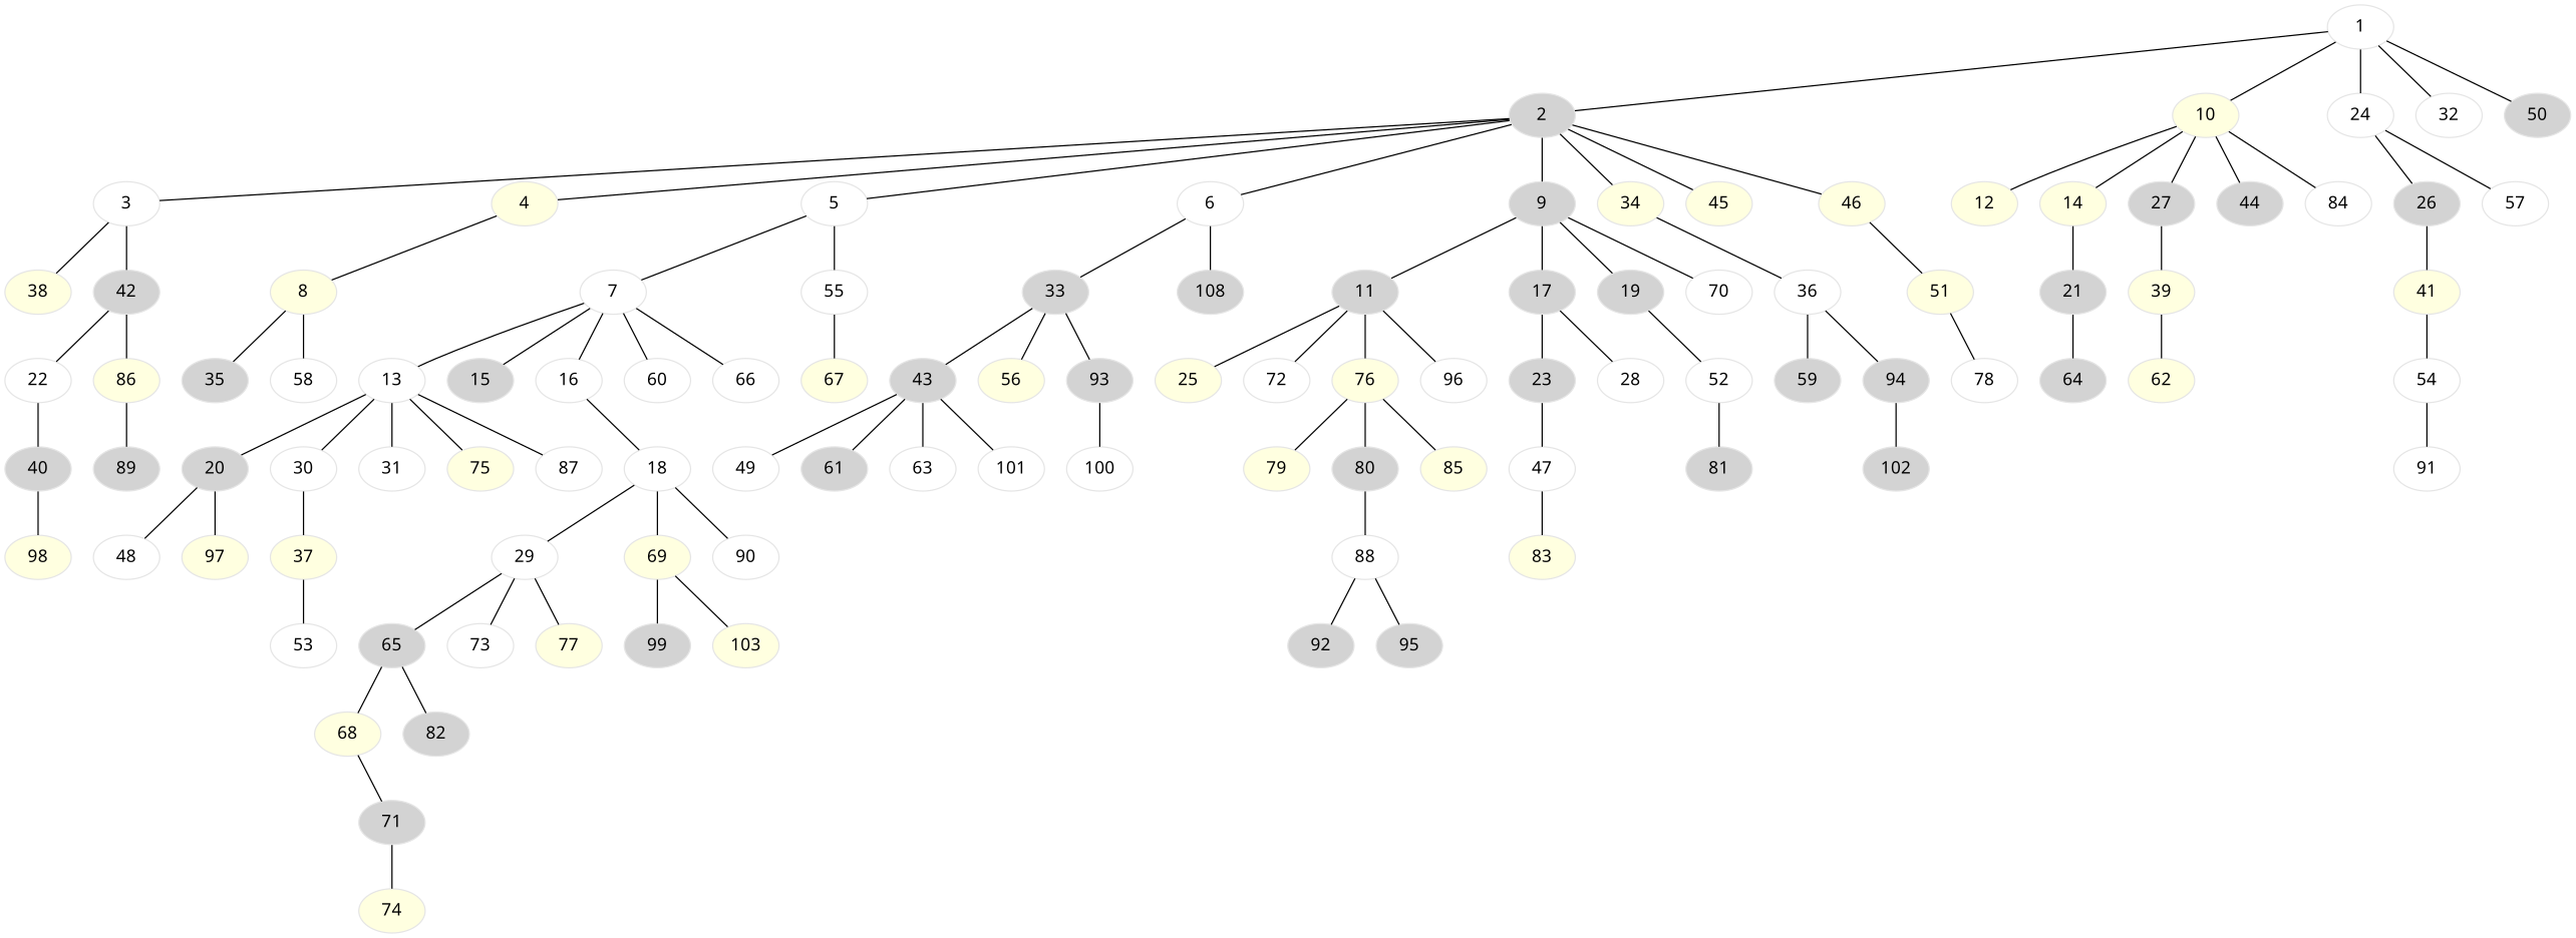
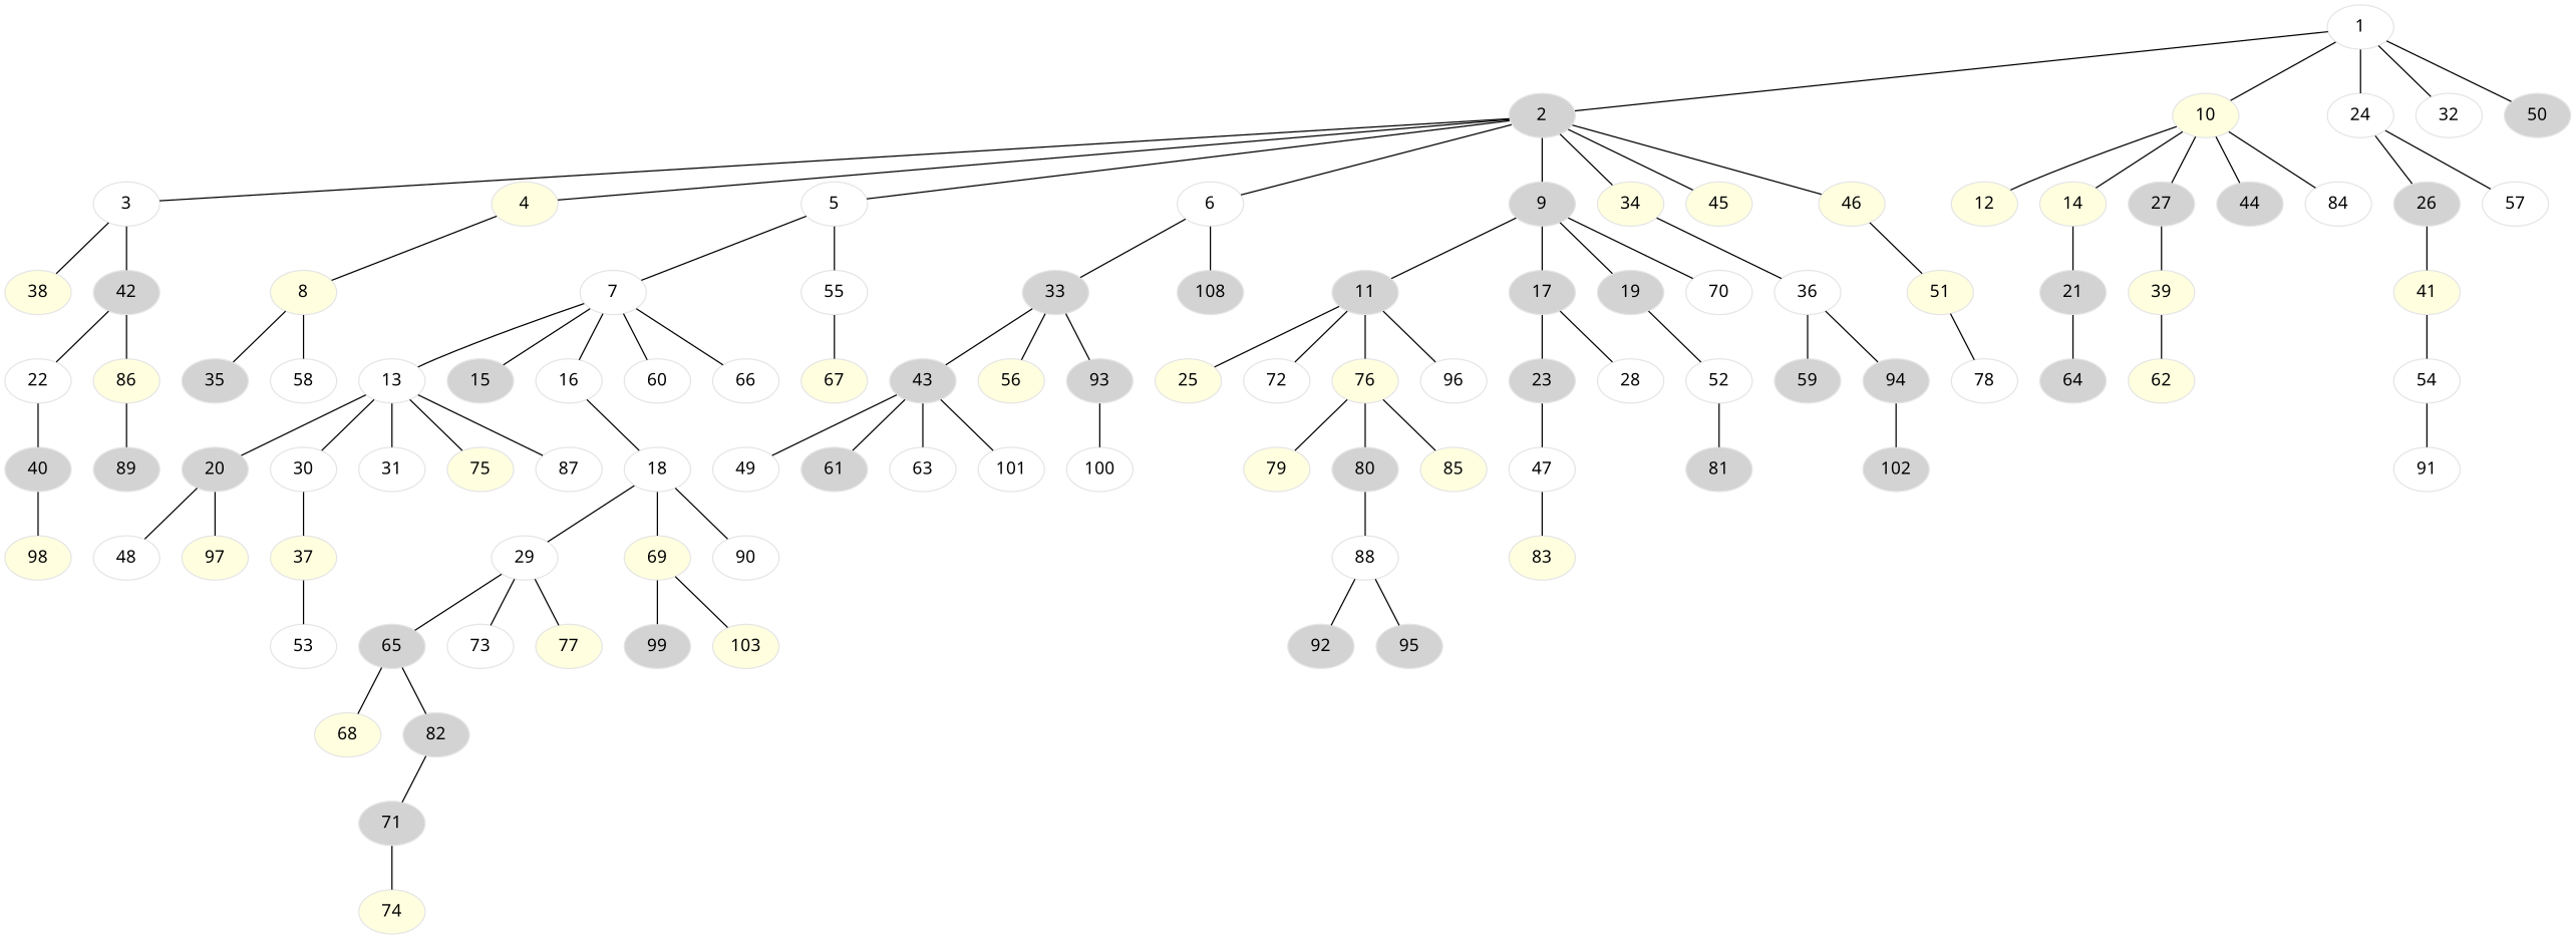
  graph {
    fontname="Noto Sans"
    node [color=gray90 fillcolor=white fontname="Noto Sans" style=filled]
    edge [fontname="Noto Sans"]
    2 [fillcolor=lightgrey]
    1
    10 [fillcolor=lightyellow]
    24
    32
    50 [fillcolor=lightgrey]
    3
    4 [fillcolor=lightyellow]
    5
    6
    9 [fillcolor=lightgrey]
    34 [fillcolor=lightyellow]
    45 [fillcolor=lightyellow]
    46 [fillcolor=lightyellow]
    12 [fillcolor=lightyellow]
    14 [fillcolor=lightyellow]
    27 [fillcolor=lightgrey]
    44 [fillcolor=lightgrey]
    84
    26 [fillcolor=lightgrey]
    57
    38 [fillcolor=lightyellow]
    42 [fillcolor=lightgrey]
    8 [fillcolor=lightyellow]
    7
    55
    33 [fillcolor=lightgrey]
    n28 [fillcolor=lightgrey label=108]
    11 [fillcolor=lightgrey]
    17 [fillcolor=lightgrey]
    19 [fillcolor=lightgrey]
    70
    36
    51 [fillcolor=lightyellow]
    40 [fillcolor=lightgrey]
    22
    86 [fillcolor=lightyellow]
    35 [fillcolor=lightgrey]
    58
    13
    15 [fillcolor=lightgrey]
    16
    60
    66
    67 [fillcolor=lightyellow]
    43 [fillcolor=lightgrey]
    56 [fillcolor=lightyellow]
    93 [fillcolor=lightgrey]
    20 [fillcolor=lightgrey]
    30
    31
    75 [fillcolor=lightyellow]
    87
    18
    25 [fillcolor=lightyellow]
    72
    76 [fillcolor=lightyellow]
    96
    23 [fillcolor=lightgrey]
    28
    52
    21 [fillcolor=lightgrey]
    39 [fillcolor=lightyellow]
    79 [fillcolor=lightyellow]
    80 [fillcolor=lightgrey]
    85 [fillcolor=lightyellow]
    48
    97 [fillcolor=lightyellow]
    37 [fillcolor=lightyellow]
    64 [fillcolor=lightgrey]
    29
    69 [fillcolor=lightyellow]
    90
    47
    65 [fillcolor=lightgrey]
    73
    77 [fillcolor=lightyellow]
    99 [fillcolor=lightgrey]
    103 [fillcolor=lightyellow]
    81 [fillcolor=lightgrey]
    98 [fillcolor=lightyellow]
    83 [fillcolor=lightyellow]
    41 [fillcolor=lightyellow]
    54
    62 [fillcolor=lightyellow]
    68 [fillcolor=lightyellow]
    82 [fillcolor=lightgrey]
    53
    49
    61 [fillcolor=lightgrey]
    63
    101
    100
    59 [fillcolor=lightgrey]
    94 [fillcolor=lightgrey]
    102 [fillcolor=lightgrey]
    91
    89 [fillcolor=lightgrey]
    78
    71 [fillcolor=lightgrey]
    74 [fillcolor=lightyellow]
    88
    92 [fillcolor=lightgrey]
    95 [fillcolor=lightgrey]
    2 -- 3
    2 -- 4
    2 -- 5
    2 -- 6
    2 -- 9
    2 -- 34
    2 -- 45
    2 -- 46
    1 -- 2
    1 -- 10
    1 -- 24
    1 -- 32
    1 -- 50
    10 -- 12
    10 -- 14
    10 -- 27
    10 -- 44
    10 -- 84
    24 -- 26
    24 -- 57
    3 -- 38
    3 -- 42
    4 -- 8
    5 -- 7
    5 -- 55
    6 -- 33
    6 -- n28
    9 -- 11
    9 -- 17
    9 -- 19
    9 -- 70
    34 -- 36
    46 -- 51
    14 -- 21
    27 -- 39
    26 -- 41
    42 -- 22
    42 -- 86
    8 -- 35
    8 -- 58
    7 -- 13
    7 -- 15
    7 -- 16
    7 -- 60
    7 -- 66
    55 -- 67
    33 -- 43
    33 -- 56
    33 -- 93
    11 -- 25
    11 -- 72
    11 -- 76
    11 -- 96
    17 -- 23
    17 -- 28
    19 -- 52
    36 -- 59
    36 -- 94
    51 -- 78
    40 -- 98
    22 -- 40
    86 -- 89
    13 -- 20
    13 -- 30
    13 -- 31
    13 -- 75
    13 -- 87
    16 -- 18
    43 -- 49
    43 -- 61
    43 -- 63
    43 -- 101
    93 -- 100
    20 -- 48
    20 -- 97
    30 -- 37
    18 -- 29
    18 -- 69
    18 -- 90
    76 -- 79
    76 -- 80
    76 -- 85
    23 -- 47
    52 -- 81
    21 -- 64
    39 -- 62
    80 -- 88
    37 -- 53
    29 -- 65
    29 -- 73
    29 -- 77
    69 -- 99
    69 -- 103
    47 -- 83
    65 -- 68
    65 -- 82
    41 -- 54
    54 -- 91
-   68 -- 71
+   82 -- 71
    94 -- 102
    71 -- 74
    88 -- 92
    88 -- 95
  }
